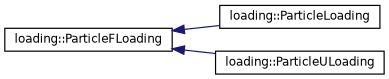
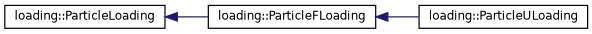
  digraph {
    rankdir=LR
    node [color=black fillcolor=white fontname=Helvetica fontsize=10 shape=record style=filled]
    edge [color=midnightblue dir=back fontname=Helvetica fontsize=10 labelfontname=Helvetica labelfontsize=10 style=solid]
    n1 [height=0.2 label="loading::ParticleLoading" width=0.4]
    n2 [height=0.2 label="loading::ParticleFLoading" width=0.4]
    n3 [height=0.2 label="loading::ParticleULoading" width=0.4]
-   n2 -> n1
+   n1 -> n2
    n2 -> n3
  }
